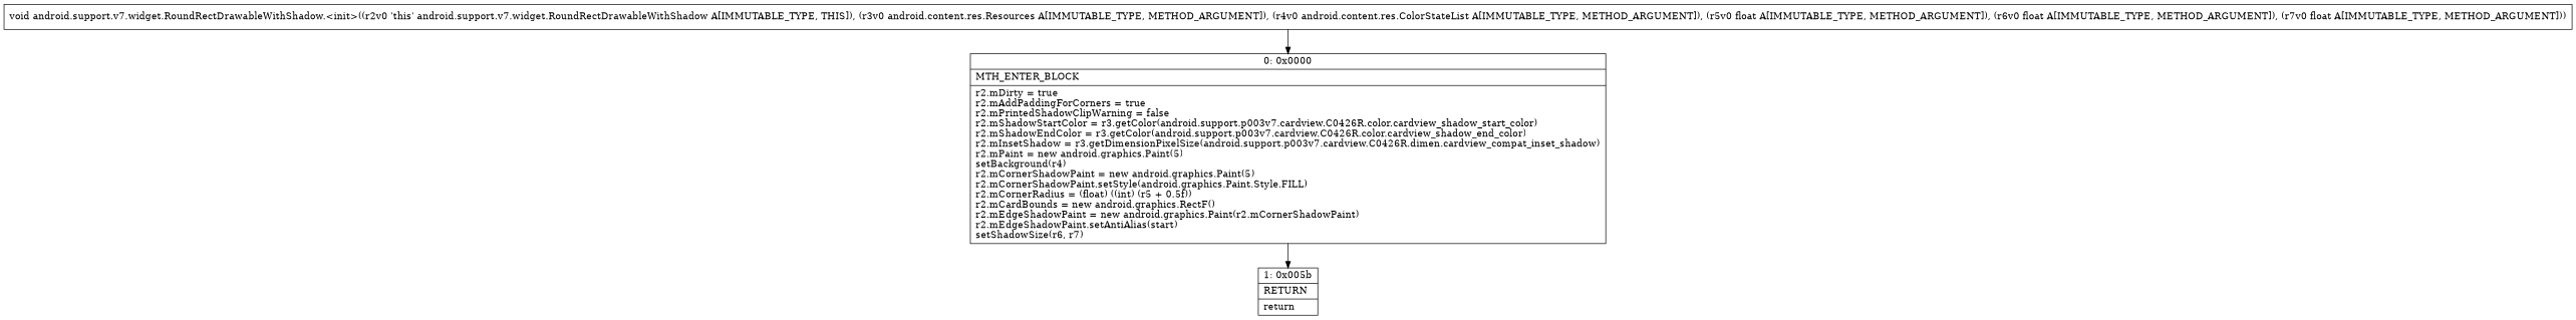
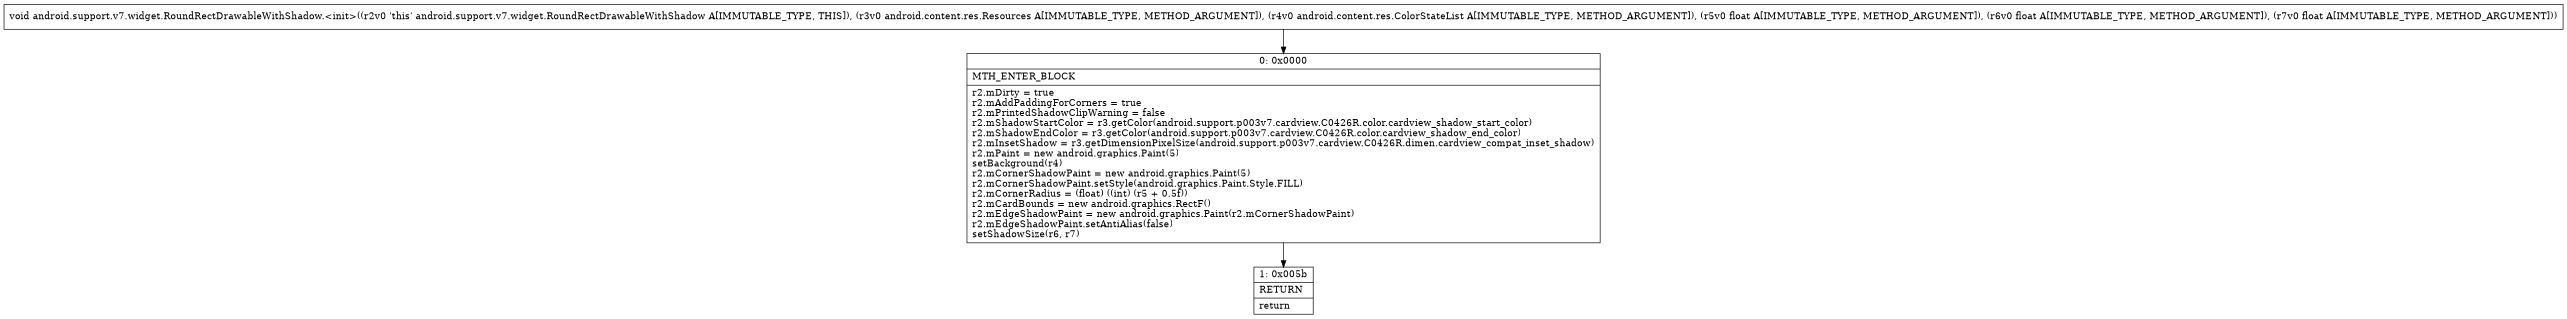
  digraph {
    node [shape=record]
-   n1 [label="{0\:\ 0x0000|MTH_ENTER_BLOCK\l|r2.mDirty = true\lr2.mAddPaddingForCorners = true\lr2.mPrintedShadowClipWarning = false\lr2.mShadowStartColor = r3.getColor(android.support.p003v7.cardview.C0426R.color.cardview_shadow_start_color)\lr2.mShadowEndColor = r3.getColor(android.support.p003v7.cardview.C0426R.color.cardview_shadow_end_color)\lr2.mInsetShadow = r3.getDimensionPixelSize(android.support.p003v7.cardview.C0426R.dimen.cardview_compat_inset_shadow)\lr2.mPaint = new android.graphics.Paint(5)\lsetBackground(r4)\lr2.mCornerShadowPaint = new android.graphics.Paint(5)\lr2.mCornerShadowPaint.setStyle(android.graphics.Paint.Style.FILL)\lr2.mCornerRadius = (float) ((int) (r5 + 0.5f))\lr2.mCardBounds = new android.graphics.RectF()\lr2.mEdgeShadowPaint = new android.graphics.Paint(r2.mCornerShadowPaint)\lr2.mEdgeShadowPaint.setAntiAlias(start)\lsetShadowSize(r6, r7)\l}"]
+   n1 [label="{0\:\ 0x0000|MTH_ENTER_BLOCK\l|r2.mDirty = true\lr2.mAddPaddingForCorners = true\lr2.mPrintedShadowClipWarning = false\lr2.mShadowStartColor = r3.getColor(android.support.p003v7.cardview.C0426R.color.cardview_shadow_start_color)\lr2.mShadowEndColor = r3.getColor(android.support.p003v7.cardview.C0426R.color.cardview_shadow_end_color)\lr2.mInsetShadow = r3.getDimensionPixelSize(android.support.p003v7.cardview.C0426R.dimen.cardview_compat_inset_shadow)\lr2.mPaint = new android.graphics.Paint(5)\lsetBackground(r4)\lr2.mCornerShadowPaint = new android.graphics.Paint(5)\lr2.mCornerShadowPaint.setStyle(android.graphics.Paint.Style.FILL)\lr2.mCornerRadius = (float) ((int) (r5 + 0.5f))\lr2.mCardBounds = new android.graphics.RectF()\lr2.mEdgeShadowPaint = new android.graphics.Paint(r2.mCornerShadowPaint)\lr2.mEdgeShadowPaint.setAntiAlias(false)\lsetShadowSize(r6, r7)\l}"]
    n2 [label="{1\:\ 0x005b|RETURN\l|return\l}"]
    n3 [label="{void android.support.v7.widget.RoundRectDrawableWithShadow.\<init\>((r2v0 'this' android.support.v7.widget.RoundRectDrawableWithShadow A[IMMUTABLE_TYPE, THIS]), (r3v0 android.content.res.Resources A[IMMUTABLE_TYPE, METHOD_ARGUMENT]), (r4v0 android.content.res.ColorStateList A[IMMUTABLE_TYPE, METHOD_ARGUMENT]), (r5v0 float A[IMMUTABLE_TYPE, METHOD_ARGUMENT]), (r6v0 float A[IMMUTABLE_TYPE, METHOD_ARGUMENT]), (r7v0 float A[IMMUTABLE_TYPE, METHOD_ARGUMENT])) }"]
    n1 -> n2
    n3 -> n1
  }
